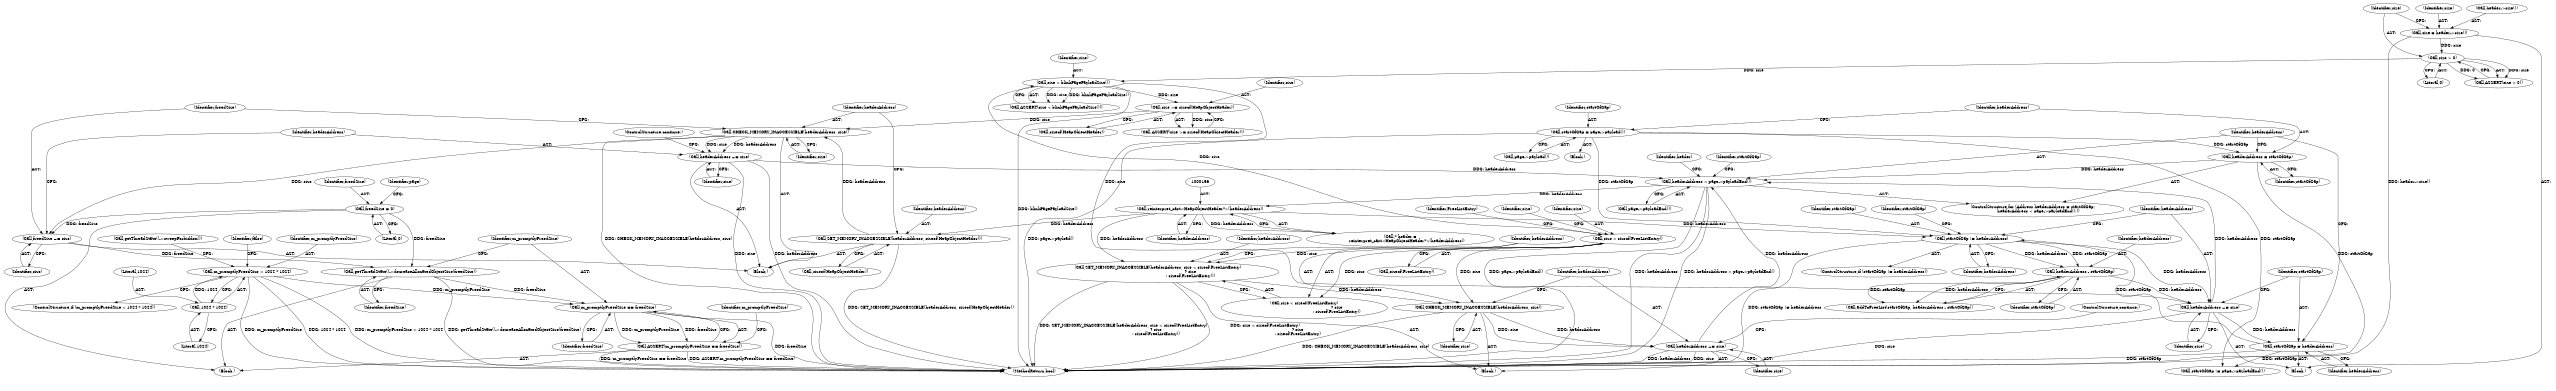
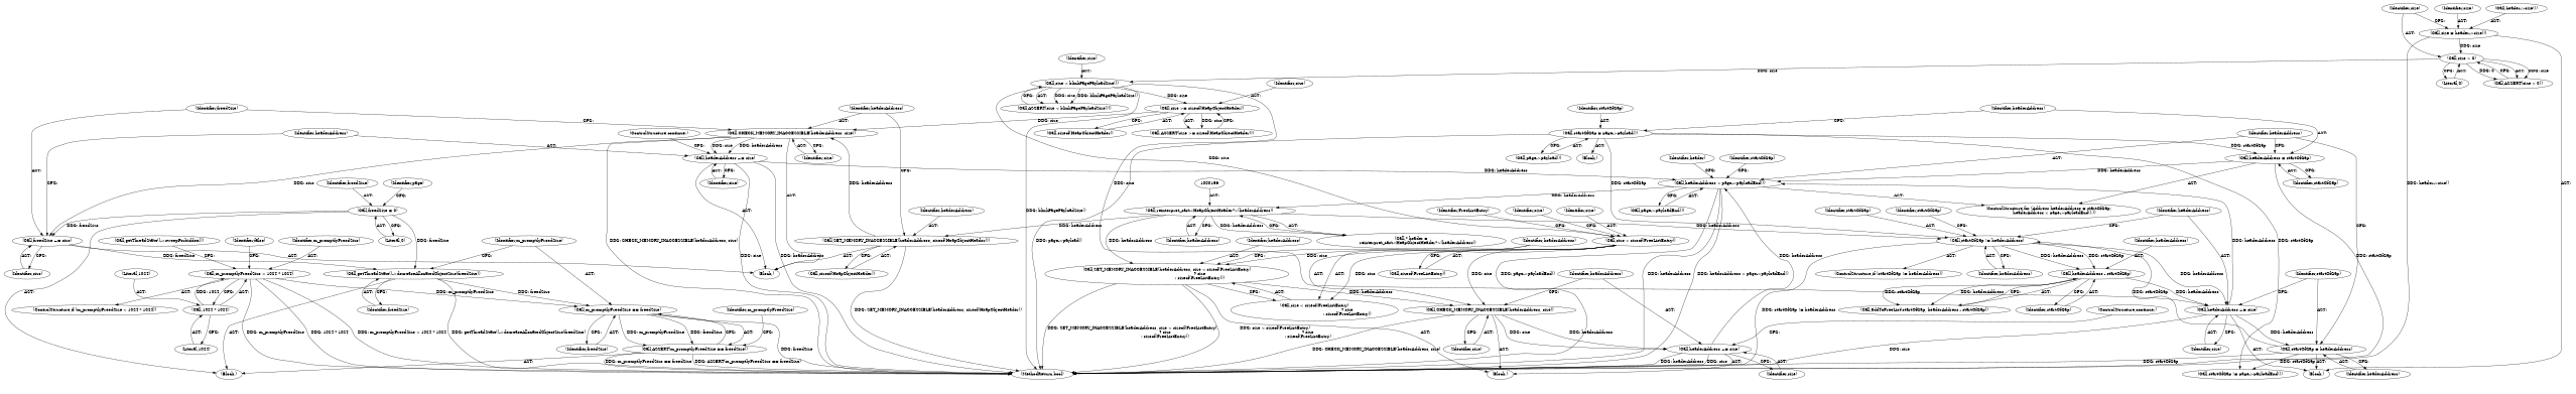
  digraph {
    n1 [label="(Call,m_promptlyFreedSize == freedSize)"]
    n2 [label="(Call,ASSERT(m_promptlyFreedSize == freedSize))"]
    n3 [label="(Identifier,freedSize)"]
    n4 [label="(MethodReturn,bool)"]
    n5 [label="(Block,)"]
    n6 [label="(Call,m_promptlyFreedSize < 1024 * 1024)"]
    n7 [label="(Call,1024 * 1024)"]
    n8 [label="(ControlStructure,if (m_promptlyFreedSize < 1024 * 1024))"]
    n9 [label="(Literal,1024)"]
    n10 [label="(Call,getThreadState()->decreaseAllocatedObjectSize(freedSize))"]
    n11 [label="(Identifier,freedSize)"]
    n12 [label="(Call,freedSize += size)"]
    n13 [label="(Identifier,size)"]
    n14 [label="(Block,)"]
    n15 [label="(Call,CHECK_MEMORY_INACCESSIBLE(headerAddress, size))"]
    n16 [label="(Call,headerAddress += size)"]
    n17 [label="(Identifier,size)"]
    n18 [label="(Call,headerAddress < page->payloadEnd())"]
    n19 [label="(Identifier,size)"]
    n20 [label="(Call,SET_MEMORY_INACCESSIBLE(headerAddress, sizeof(HeapObjectHeader)))"]
    n21 [label="(Call,sizeof(HeapObjectHeader))"]
    n22 [label="(Call,reinterpret_cast<HeapObjectHeader*>(headerAddress))"]
    n23 [label="(Call,SET_MEMORY_INACCESSIBLE(headerAddress, size < sizeof(FreeListEntry)\n                                                   ? size\n                                                   : sizeof(FreeListEntry)))"]
    n24 [label="(Call,startOfGap != headerAddress)"]
    n25 [label="(Identifier,headerAddress)"]
    n26 [label="(Call,* header =\n          reinterpret_cast<HeapObjectHeader*>(headerAddress))"]
    n27 [label="(Block,)"]
    n28 [label="(Call,CHECK_MEMORY_INACCESSIBLE(headerAddress, size))"]
    n29 [label="(Call,size < sizeof(FreeListEntry)\n                                                   ? size\n                                                   : sizeof(FreeListEntry))"]
    n30 [label="(Call,headerAddress += size)"]
    n31 [label="(Call,headerAddress - startOfGap)"]
    n32 [label="(ControlStructure,if (startOfGap != headerAddress))"]
    n33 [label="(Identifier,headerAddress)"]
    n34 [label="(ControlStructure,for (Address headerAddress = startOfGap;\n         headerAddress < page->payloadEnd();))"]
    n35 [label="(Call,page->payloadEnd())"]
    n36 [label="(Call,headerAddress += size)"]
    n37 [label="(Identifier,size)"]
    n38 [label="(Identifier,size)"]
    n39 [label="(Call,size < sizeof(FreeListEntry))"]
    n40 [label="(Call,sizeof(FreeListEntry))"]
    n41 [label="(Call,size < blinkPagePayloadSize())"]
    n42 [label="(Call,size >= sizeof(HeapObjectHeader))"]
    n43 [label="(Call,ASSERT(size < blinkPagePayloadSize()))"]
    n44 [label="(Block,)"]
    n45 [label="(Call,startOfGap = headerAddress)"]
    n46 [label="(Identifier,size)"]
    n47 [label="(Call,sizeof(HeapObjectHeader))"]
    n48 [label="(Call,ASSERT(size >= sizeof(HeapObjectHeader)))"]
    n49 [label="(Call,size > 0)"]
    n50 [label="(Call,ASSERT(size > 0))"]
    n51 [label="(Literal,0)"]
    n52 [label="(Call,size = header->size())"]
    n53 [label="(Call,header->size())"]
    n54 [label="(Call,headerAddress = startOfGap)"]
    n55 [label="(Identifier,startOfGap)"]
    n56 [label="(Call,startOfGap = page->payload())"]
    n57 [label="(Call,page->payload())"]
    n58 [label="(Block,)"]
    n59 [label="(Call,startOfGap != page->payloadEnd())"]
    n60 [label="(Identifier,headerAddress)"]
    n61 [label="(Call,addToFreeList(startOfGap, headerAddress - startOfGap))"]
    n62 [label="(Identifier,startOfGap)"]
    n63 [label="(Call,freedSize = 0)"]
    n64 [label="(Literal,0)"]
    n65 [label="(Identifier,page)"]
    n66 [label="(Identifier,headerAddress)"]
    n67 [label="(Identifier,freedSize)"]
    n68 [label="(Identifier,startOfGap)"]
    n69 [label="(ControlStructure,continue;)"]
    n70 [label="(Identifier,headerAddress)"]
    n71 [label="(Identifier,m_promptlyFreedSize)"]
    n72 [label="(Identifier,header)"]
    n73 [label="(Identifier,headerAddress)"]
    n74 [label="(Identifier,headerAddress)"]
    n75 [label="(Identifier,freedSize)"]
    n76 [label="(Identifier,startOfGap)"]
    n77 [label="(Identifier,headerAddress)"]
    n78 [label="(Identifier,false)"]
    n79 [label="(Identifier,headerAddress)"]
    n80 [label="(Identifier,size)"]
    n81 [label="(Identifier,size)"]
    n82 [label="(Identifier,size)"]
    n83 [label="(Identifier,headerAddress)"]
    n84 [label="(Identifier,m_promptlyFreedSize)"]
    n85 [label="(Identifier,startOfGap)"]
    n86 [label="(Identifier,size)"]
    n87 [label="(Identifier,m_promptlyFreedSize)"]
    n88 [label="(Call,getThreadState()->sweepForbidden())"]
    n89 [label="(Identifier,FreeListEntry)"]
    n90 [label="(Identifier,startOfGap)"]
    n91 [label="(Identifier,headerAddress)"]
    n92 [label="(Literal,1024)"]
    n93 [label="(Identifier,headerAddress)"]
    n94 [label="(ControlStructure,continue;)"]
    n95 [label="(Identifier,headerAddress)"]
    n96 [label="(Identifier,size)"]
    n97 [label="(Identifier,startOfGap)"]
    n98 [label="(Identifier,size)"]
    1000156
    n1 -> n2 [label="AST: "]
    n1 -> n2 [label="DDG: m_promptlyFreedSize"]
    n1 -> n2 [label="DDG: freedSize"]
    n1 -> n3 [label="CFG: "]
    n1 -> n4 [label="DDG: freedSize"]
    n2 -> n1 [label="CFG: "]
    n2 -> n4 [label="DDG: ASSERT(m_promptlyFreedSize == freedSize)"]
    n2 -> n4 [label="DDG: m_promptlyFreedSize == freedSize"]
    n2 -> n5 [label="AST: "]
    n3 -> n1 [label="AST: "]
    n6 -> n1 [label="DDG: m_promptlyFreedSize"]
    n6 -> n4 [label="DDG: m_promptlyFreedSize"]
    n6 -> n4 [label="DDG: 1024 * 1024"]
    n6 -> n4 [label="DDG: m_promptlyFreedSize < 1024 * 1024"]
    n6 -> n7 [label="CFG: "]
-   n6 -> n8 [label="CFG: "]
+   n6 -> n8 [label="AST: "]
    n7 -> n6 [label="AST: "]
    n7 -> n6 [label="DDG: 1024"]
    n7 -> n9 [label="CFG: "]
    n9 -> n7 [label="AST: "]
    n10 -> n1 [label="DDG: freedSize"]
    n10 -> n4 [label="DDG: getThreadState()->decreaseAllocatedObjectSize(freedSize)"]
    n10 -> n5 [label="AST: "]
    n10 -> n11 [label="CFG: "]
    n11 -> n10 [label="AST: "]
    n12 -> n10 [label="DDG: freedSize"]
    n12 -> n13 [label="CFG: "]
    n12 -> n14 [label="AST: "]
    n13 -> n12 [label="AST: "]
    n15 -> n4 [label="DDG: CHECK_MEMORY_INACCESSIBLE(headerAddress, size)"]
    n15 -> n12 [label="DDG: size"]
    n15 -> n14 [label="AST: "]
    n15 -> n16 [label="DDG: size"]
    n15 -> n16 [label="DDG: headerAddress"]
    n15 -> n17 [label="CFG: "]
    n16 -> n4 [label="DDG: size"]
    n16 -> n4 [label="DDG: headerAddress"]
    n16 -> n14 [label="AST: "]
    n16 -> n18 [label="DDG: headerAddress"]
    n16 -> n19 [label="CFG: "]
    n17 -> n15 [label="AST: "]
    n18 -> n4 [label="DDG: headerAddress"]
    n18 -> n4 [label="DDG: headerAddress < page->payloadEnd()"]
    n18 -> n4 [label="DDG: page->payloadEnd()"]
    n18 -> n22 [label="DDG: headerAddress"]
    n18 -> n34 [label="AST: "]
    n18 -> n35 [label="CFG: "]
    n19 -> n16 [label="AST: "]
    n20 -> n4 [label="DDG: SET_MEMORY_INACCESSIBLE(headerAddress, sizeof(HeapObjectHeader))"]
    n20 -> n14 [label="AST: "]
    n20 -> n15 [label="DDG: headerAddress"]
    n20 -> n21 [label="CFG: "]
    n21 -> n20 [label="AST: "]
    n22 -> n20 [label="DDG: headerAddress"]
    n22 -> n23 [label="DDG: headerAddress"]
    n22 -> n24 [label="DDG: headerAddress"]
    n22 -> n25 [label="CFG: "]
    n22 -> n26 [label="AST: "]
    n22 -> n26 [label="DDG: headerAddress"]
    n23 -> n4 [label="DDG: SET_MEMORY_INACCESSIBLE(headerAddress, size < sizeof(FreeListEntry)\n                                                   ? size\n                                                   : sizeof(FreeListEntry))"]
    n23 -> n4 [label="DDG: size < sizeof(FreeListEntry)\n                                                   ? size\n                                                   : sizeof(FreeListEntry)"]
    n23 -> n27 [label="AST: "]
    n23 -> n28 [label="DDG: headerAddress"]
    n23 -> n29 [label="CFG: "]
    n24 -> n4 [label="DDG: startOfGap != headerAddress"]
    n24 -> n30 [label="DDG: headerAddress"]
    n24 -> n31 [label="DDG: headerAddress"]
    n24 -> n31 [label="DDG: startOfGap"]
    n24 -> n32 [label="AST: "]
    n24 -> n33 [label="CFG: "]
    n25 -> n22 [label="AST: "]
    n26 -> n22 [label="CFG: "]
    n28 -> n4 [label="DDG: CHECK_MEMORY_INACCESSIBLE(headerAddress, size)"]
    n28 -> n27 [label="AST: "]
    n28 -> n36 [label="DDG: size"]
    n28 -> n36 [label="DDG: headerAddress"]
    n28 -> n38 [label="CFG: "]
    n29 -> n23 [label="AST: "]
    n30 -> n4 [label="DDG: size"]
    n30 -> n18 [label="DDG: headerAddress"]
    n30 -> n44 [label="AST: "]
    n30 -> n45 [label="DDG: headerAddress"]
    n30 -> n46 [label="CFG: "]
    n31 -> n30 [label="DDG: headerAddress"]
    n31 -> n61 [label="AST: "]
    n31 -> n61 [label="DDG: startOfGap"]
    n31 -> n61 [label="DDG: headerAddress"]
    n31 -> n62 [label="CFG: "]
    n33 -> n24 [label="AST: "]
    n35 -> n18 [label="AST: "]
    n36 -> n4 [label="DDG: headerAddress"]
    n36 -> n4 [label="DDG: size"]
    n36 -> n18 [label="DDG: headerAddress"]
    n36 -> n27 [label="AST: "]
    n36 -> n37 [label="CFG: "]
    n37 -> n36 [label="AST: "]
    n38 -> n28 [label="AST: "]
    n39 -> n23 [label="DDG: size"]
    n39 -> n28 [label="DDG: size"]
    n39 -> n29 [label="AST: "]
    n39 -> n29 [label="DDG: size"]
    n39 -> n40 [label="CFG: "]
    n40 -> n39 [label="AST: "]
    n41 -> n4 [label="DDG: blinkPagePayloadSize()"]
    n41 -> n30 [label="DDG: size"]
    n41 -> n39 [label="DDG: size"]
    n41 -> n42 [label="DDG: size"]
    n41 -> n43 [label="AST: "]
    n41 -> n43 [label="DDG: size"]
    n41 -> n43 [label="DDG: blinkPagePayloadSize()"]
    n42 -> n15 [label="DDG: size"]
    n42 -> n47 [label="CFG: "]
    n42 -> n48 [label="AST: "]
    n42 -> n48 [label="DDG: size"]
    n43 -> n41 [label="CFG: "]
    n45 -> n4 [label="DDG: startOfGap"]
    n45 -> n24 [label="DDG: startOfGap"]
    n45 -> n44 [label="AST: "]
    n45 -> n59 [label="DDG: startOfGap"]
    n45 -> n60 [label="CFG: "]
    n46 -> n30 [label="AST: "]
    n47 -> n42 [label="AST: "]
    n48 -> n42 [label="CFG: "]
    n49 -> n41 [label="DDG: size"]
    n49 -> n50 [label="AST: "]
    n49 -> n50 [label="DDG: size"]
    n49 -> n50 [label="DDG: 0"]
    n49 -> n51 [label="CFG: "]
    n50 -> n49 [label="CFG: "]
    n51 -> n49 [label="AST: "]
    n52 -> n4 [label="DDG: header->size()"]
    n52 -> n44 [label="AST: "]
    n52 -> n49 [label="DDG: size"]
    n53 -> n52 [label="AST: "]
    n54 -> n4 [label="DDG: startOfGap"]
    n54 -> n18 [label="DDG: headerAddress"]
    n54 -> n34 [label="AST: "]
    n54 -> n55 [label="CFG: "]
    n55 -> n54 [label="AST: "]
    n56 -> n4 [label="DDG: page->payload()"]
    n56 -> n24 [label="DDG: startOfGap"]
    n56 -> n54 [label="DDG: startOfGap"]
    n56 -> n57 [label="CFG: "]
    n56 -> n58 [label="AST: "]
    n56 -> n59 [label="DDG: startOfGap"]
    n57 -> n56 [label="AST: "]
    n60 -> n45 [label="AST: "]
    n61 -> n31 [label="CFG: "]
    n62 -> n31 [label="AST: "]
    n63 -> n5 [label="AST: "]
    n63 -> n10 [label="DDG: freedSize"]
    n63 -> n12 [label="DDG: freedSize"]
    n63 -> n64 [label="CFG: "]
    n64 -> n63 [label="AST: "]
    n65 -> n63 [label="CFG: "]
    n66 -> n31 [label="AST: "]
    n67 -> n12 [label="AST: "]
    n67 -> n15 [label="CFG: "]
    n68 -> n56 [label="AST: "]
    n69 -> n36 [label="CFG: "]
    n70 -> n54 [label="AST: "]
    n70 -> n56 [label="CFG: "]
    n71 -> n1 [label="AST: "]
    n71 -> n10 [label="CFG: "]
    n72 -> n18 [label="CFG: "]
    n73 -> n20 [label="AST: "]
    n74 -> n28 [label="CFG: "]
    n74 -> n36 [label="AST: "]
    n75 -> n63 [label="AST: "]
    n76 -> n24 [label="AST: "]
    n77 -> n23 [label="CFG: "]
    n77 -> n28 [label="AST: "]
    n78 -> n6 [label="CFG: "]
    n79 -> n12 [label="CFG: "]
    n79 -> n16 [label="AST: "]
    n80 -> n49 [label="AST: "]
    n80 -> n52 [label="CFG: "]
    n81 -> n52 [label="AST: "]
    n82 -> n41 [label="AST: "]
    n83 -> n18 [label="AST: "]
    n83 -> n45 [label="CFG: "]
    n83 -> n54 [label="CFG: "]
    n84 -> n2 [label="CFG: "]
    n85 -> n30 [label="CFG: "]
    n85 -> n45 [label="AST: "]
    n86 -> n42 [label="AST: "]
    n87 -> n6 [label="AST: "]
    n88 -> n6 [label="CFG: "]
    n89 -> n39 [label="CFG: "]
    n90 -> n18 [label="CFG: "]
    n91 -> n15 [label="AST: "]
    n91 -> n20 [label="CFG: "]
    n92 -> n7 [label="AST: "]
    n93 -> n23 [label="AST: "]
    n94 -> n16 [label="CFG: "]
    n95 -> n24 [label="CFG: "]
    n95 -> n30 [label="AST: "]
    n96 -> n39 [label="CFG: "]
    n97 -> n24 [label="CFG: "]
    n98 -> n39 [label="AST: "]
    1000156 -> n22 [label="AST: "]
  }
